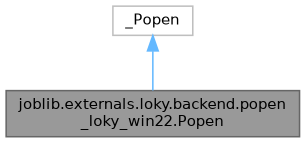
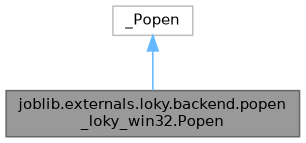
  digraph {
    node [fontname=Helvetica fontsize=10 shape=box style=filled]
-   n1 [color=gray40 fillcolor=grey60 fontcolor=black height=0.2 label="joblib.externals.loky.backend.popen\l_loky_win22.Popen" width=0.4]
+   n1 [color=gray40 fillcolor=grey60 fontcolor=black height=0.2 label="joblib.externals.loky.backend.popen\l_loky_win32.Popen" width=0.4]
    n2 [color=grey75 fillcolor=white height=0.2 label=_Popen width=0.4]
    n2 -> n1 [color=steelblue1 dir=back fontname=Helvetica fontsize=10 labelfontname=Helvetica labelfontsize=10 style=solid]
  }
